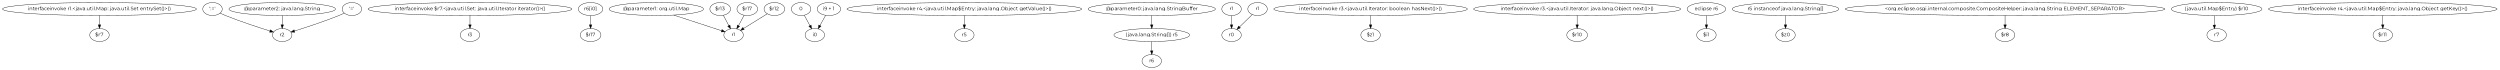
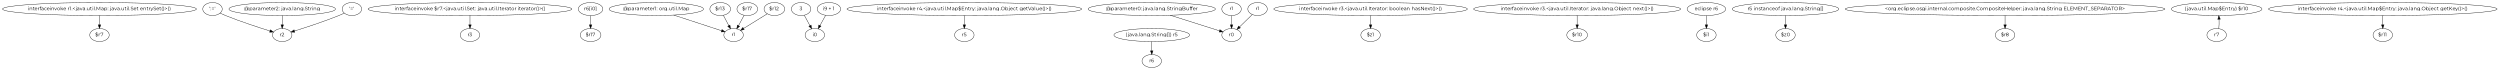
  digraph {
    fontname=Montserrat
    node [fontname=Montserrat]
    edge [fontname=Montserrat]
    n1 [label="interfaceinvoke r1.<java.util.Map: java.util.Set entrySet()>()"]
    n2 [label="$r7"]
    n3 [label="':='"]
    n4 [label=r2]
    n5 [label="interfaceinvoke $r7.<java.util.Set: java.util.Iterator iterator()>()"]
    n6 [label=r3]
    n7 [label="r6[i0]"]
    n8 [label="$r17"]
    n9 [label="@parameter1: org.util.Map"]
    n10 [label=r1]
-   n11 [label=0]
+   n11 [label=3]
    n12 [label=i0]
    n13 [label="interfaceinvoke r4.<java.util.Map$Entry: java.lang.Object getValue()>()"]
    n14 [label=r5]
    n15 [label="i9 + 1"]
    n16 [label="(java.lang.String[]) r5"]
    n17 [label=r6]
    n18 [label="$r13"]
    n19 [label=r1]
    n20 [label=r0]
    n21 [label=r1]
    n22 [label="@parameter0: java.lang.StringBuffer"]
    n23 [label="interfaceinvoke r3.<java.util.Iterator: boolean hasNext()>()"]
    n24 [label="$z1"]
    n25 [label="@parameter2: java.lang.String"]
    n26 [label="interfaceinvoke r3.<java.util.Iterator: java.lang.Object next()>()"]
    n27 [label="$r10"]
    n28 [label="eclipse r6"]
    n29 [label="$i1"]
    n30 [label="r5 instanceof java.lang.String[]"]
    n31 [label="$z0"]
    n32 [label="<org.eclipse.osgi.internal.composite.CompositeHelper: java.lang.String ELEMENT_SEPARATOR>"]
    n33 [label="$r8"]
    n34 [label="(java.util.Map$Entry) $r10"]
    n35 [label=r7]
    n36 [label="interfaceinvoke r4.<java.util.Map$Entry: java.lang.Object getKey()>()"]
    n37 [label="$r11"]
    n38 [label="'='"]
    n39 [label="$r17"]
    n40 [label="$r12"]
    n1 -> n2
    n3 -> n4
    n5 -> n6
    n7 -> n8
    n9 -> n10
    n11 -> n12
    n13 -> n14
    n15 -> n12
    n16 -> n17
    n18 -> n10
    n19 -> n20
    n21 -> n20
-   n22 -> n16
+   n22 -> n20
    n23 -> n24
    n25 -> n4
    n26 -> n27
    n28 -> n29
    n30 -> n31
    n32 -> n33
-   n34 -> n35
+   n35 -> n34
    n36 -> n37
    n38 -> n4
    n39 -> n10
    n40 -> n10
  }
